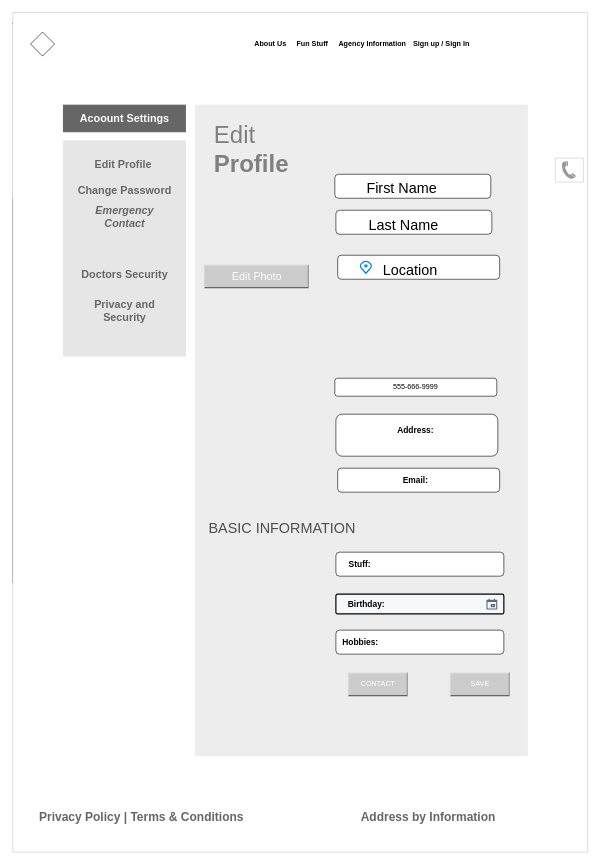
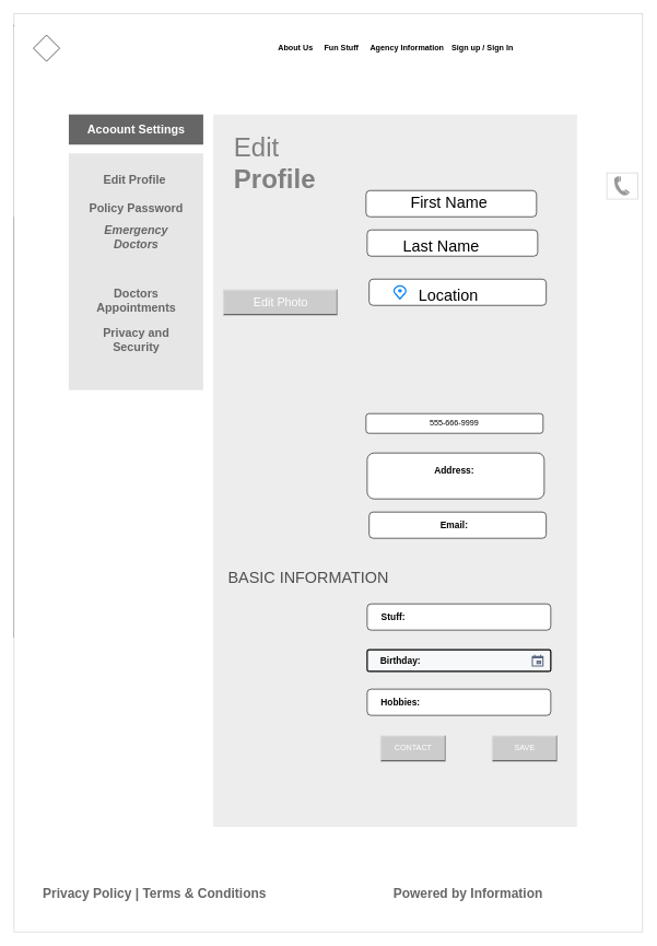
  <mxCell id="0" />
  <mxCell id="1" parent="0" />
  <mxCell id="2" value="" style="group" vertex="1" connectable="0" parent="1"><mxGeometry x="20" y="20" width="959" height="1400" as="geometry" /></mxCell>
  <mxCell id="3" value="" style="group;strokeColor=#000000;container=0;" vertex="1" connectable="0" parent="2"><mxGeometry y="18" width="880.5" height="932" as="geometry" /></mxCell>
  <mxCell id="4" value="" style="group;fillColor=#E6E6E6;container=0;" vertex="1" connectable="0" parent="2"><mxGeometry y="18" width="880.5" height="932" as="geometry" /></mxCell>
  <mxCell id="5" value="" style="rounded=0;whiteSpace=wrap;html=1;strokeColor=#CCCCCC;" vertex="1" parent="2"><mxGeometry x="0.5" width="958.5" height="1400" as="geometry" /></mxCell>
  <mxCell id="6" value="" style="rounded=0;whiteSpace=wrap;html=1;fontFamily=Times New Roman;strokeColor=none;" vertex="1" parent="2"><mxGeometry y="20" width="880" height="290" as="geometry" /></mxCell>
  <mxCell id="7" value="" style="rhombus;whiteSpace=wrap;html=1;fontFamily=Helvetica;fontSize=12;fontColor=#000000;align=center;strokeColor=#000000;fillColor=#ffffff;" vertex="1" parent="2"><mxGeometry x="30" y="33" width="40" height="40" as="geometry" /></mxCell>
  <mxCell id="8" value="" style="group;fontStyle=1" vertex="1" connectable="0" parent="2"><mxGeometry x="350" y="43" width="420" height="20" as="geometry" /></mxCell>
  <mxCell id="9" value="&lt;b&gt;About Us&lt;/b&gt;" style="text;html=1;strokeColor=none;fillColor=none;align=center;verticalAlign=middle;whiteSpace=wrap;rounded=0;" vertex="1" parent="8"><mxGeometry x="50" width="60" height="20" as="geometry" /></mxCell>
  <mxCell id="10" value="&lt;b&gt;Agency Information&lt;/b&gt;" style="text;html=1;strokeColor=none;fillColor=none;align=center;verticalAlign=middle;whiteSpace=wrap;rounded=0;" vertex="1" parent="8"><mxGeometry x="190" width="120" height="20" as="geometry" /></mxCell>
  <mxCell id="11" value="&lt;b&gt;Sign up / Sign In&lt;/b&gt;" style="text;html=1;strokeColor=none;fillColor=none;align=center;verticalAlign=middle;whiteSpace=wrap;rounded=0;" vertex="1" parent="8"><mxGeometry x="310" width="110" height="20" as="geometry" /></mxCell>
  <mxCell id="12" value="Fun Stuff" style="text;html=1;strokeColor=none;fillColor=none;align=center;verticalAlign=middle;whiteSpace=wrap;rounded=0;fontStyle=1" vertex="1" parent="8"><mxGeometry x="120" width="60" height="20" as="geometry" /></mxCell>
  <mxCell id="13" style="edgeStyle=orthogonalEdgeStyle;rounded=0;orthogonalLoop=1;jettySize=auto;html=1;exitX=0.5;exitY=1;exitDx=0;exitDy=0;" edge="1" parent="8" source="12" target="12"><mxGeometry relative="1" as="geometry" /></mxCell>
  <mxCell id="14" value="" style="rounded=0;whiteSpace=wrap;html=1;fontColor=#CCCCCC;strokeColor=#CCCCCC;" vertex="1" parent="2"><mxGeometry x="904.5" y="243" width="47" height="40" as="geometry" /></mxCell>
  <mxCell id="15" value="" style="shape=mxgraph.signs.tech.telephone_3;html=1;strokeColor=none;verticalLabelPosition=bottom;verticalAlign=top;align=center;fontColor=#CCCCCC;fillColor=#999999;" vertex="1" parent="2"><mxGeometry x="915.75" y="248" width="23.5" height="30" as="geometry" /></mxCell>
- <mxCell id="16" value="&lt;b&gt;&lt;font style=&quot;font-size: 20px&quot; color=&quot;#666666&quot;&gt;Address by Information&lt;/font&gt;&lt;/b&gt;" style="text;html=1;strokeColor=none;fillColor=none;align=center;verticalAlign=middle;whiteSpace=wrap;rounded=0;fontFamily=Helvetica;fontSize=15;fontColor=#FFFFFF;" vertex="1" parent="2"><mxGeometry x="539" y="1330" width="307.5" height="20" as="geometry" /></mxCell>
+ <mxCell id="16" value="&lt;b&gt;&lt;font style=&quot;font-size: 20px&quot; color=&quot;#666666&quot;&gt;Powered by Information&lt;/font&gt;&lt;/b&gt;" style="text;html=1;strokeColor=none;fillColor=none;align=center;verticalAlign=middle;whiteSpace=wrap;rounded=0;fontFamily=Helvetica;fontSize=15;fontColor=#FFFFFF;" vertex="1" parent="2"><mxGeometry x="539" y="1330" width="307.5" height="20" as="geometry" /></mxCell>
  <mxCell id="17" value="" style="group" vertex="1" connectable="0" parent="2"><mxGeometry x="84" y="154" width="815" height="660" as="geometry" /></mxCell>
  <mxCell id="18" value="" style="rounded=0;whiteSpace=wrap;html=1;fillColor=#666666;strokeColor=none;" vertex="1" parent="17"><mxGeometry width="205" height="45.961" as="geometry" /></mxCell>
  <mxCell id="19" value="" style="rounded=0;whiteSpace=wrap;html=1;fillColor=#E6E6E6;strokeColor=none;" vertex="1" parent="17"><mxGeometry y="59.44" width="205" height="360.56" as="geometry" /></mxCell>
  <mxCell id="20" value="&lt;font style=&quot;font-size: 18px&quot; color=&quot;#ffffff&quot;&gt;&lt;b&gt;Acoount Settings&lt;/b&gt;&lt;/font&gt;" style="text;html=1;strokeColor=none;fillColor=none;align=center;verticalAlign=middle;whiteSpace=wrap;rounded=0;" vertex="1" parent="17"><mxGeometry x="17.5" y="5.362" width="170" height="35.237" as="geometry" /></mxCell>
  <mxCell id="21" value="&lt;font color=&quot;#666666&quot;&gt;&lt;span style=&quot;font-size: 18px&quot;&gt;&lt;b&gt;Edit Profile&amp;nbsp;&lt;/b&gt;&lt;/span&gt;&lt;/font&gt;" style="text;html=1;strokeColor=none;fillColor=none;align=center;verticalAlign=middle;whiteSpace=wrap;rounded=0;" vertex="1" parent="17"><mxGeometry x="17.5" y="82.73" width="170" height="35.237" as="geometry" /></mxCell>
- <mxCell id="22" value="&lt;font color=&quot;#666666&quot;&gt;&lt;span style=&quot;font-size: 18px&quot;&gt;&lt;b&gt;Change Password&lt;/b&gt;&lt;/span&gt;&lt;/font&gt;" style="text;html=1;strokeColor=none;fillColor=none;align=center;verticalAlign=middle;whiteSpace=wrap;rounded=0;" vertex="1" parent="17"><mxGeometry x="17.5" y="125.996" width="170" height="35.237" as="geometry" /></mxCell>
- <mxCell id="23" value="&lt;font color=&quot;#666666&quot;&gt;&lt;span style=&quot;font-size: 18px&quot;&gt;&lt;b&gt;&lt;i&gt;Emergency Contact&lt;/i&gt;&lt;/b&gt;&lt;/span&gt;&lt;/font&gt;" style="text;html=1;strokeColor=none;fillColor=none;align=center;verticalAlign=middle;whiteSpace=wrap;rounded=0;" vertex="1" parent="17"><mxGeometry x="17.5" y="169.023" width="170" height="35.237" as="geometry" /></mxCell>
- <mxCell id="24" value="&lt;font color=&quot;#666666&quot;&gt;&lt;span style=&quot;font-size: 18px&quot;&gt;&lt;b&gt;Doctors Security&lt;/b&gt;&lt;/span&gt;&lt;/font&gt;" style="text;html=1;strokeColor=none;fillColor=none;align=center;verticalAlign=middle;whiteSpace=wrap;rounded=0;" vertex="1" parent="17"><mxGeometry x="17.5" y="265.996" width="170" height="35.237" as="geometry" /></mxCell>
+ <mxCell id="22" value="&lt;font color=&quot;#666666&quot;&gt;&lt;span style=&quot;font-size: 18px&quot;&gt;&lt;b&gt;Policy Password&lt;/b&gt;&lt;/span&gt;&lt;/font&gt;" style="text;html=1;strokeColor=none;fillColor=none;align=center;verticalAlign=middle;whiteSpace=wrap;rounded=0;" vertex="1" parent="17"><mxGeometry x="17.5" y="125.996" width="170" height="35.237" as="geometry" /></mxCell>
+ <mxCell id="23" value="&lt;font color=&quot;#666666&quot;&gt;&lt;span style=&quot;font-size: 18px&quot;&gt;&lt;b&gt;&lt;i&gt;Emergency Doctors&lt;/i&gt;&lt;/b&gt;&lt;/span&gt;&lt;/font&gt;" style="text;html=1;strokeColor=none;fillColor=none;align=center;verticalAlign=middle;whiteSpace=wrap;rounded=0;" vertex="1" parent="17"><mxGeometry x="17.5" y="169.023" width="170" height="35.237" as="geometry" /></mxCell>
+ <mxCell id="24" value="&lt;font color=&quot;#666666&quot;&gt;&lt;span style=&quot;font-size: 18px&quot;&gt;&lt;b&gt;Doctors Appointments&lt;/b&gt;&lt;/span&gt;&lt;/font&gt;" style="text;html=1;strokeColor=none;fillColor=none;align=center;verticalAlign=middle;whiteSpace=wrap;rounded=0;" vertex="1" parent="17"><mxGeometry x="17.5" y="265.996" width="170" height="35.237" as="geometry" /></mxCell>
  <mxCell id="25" value="&lt;font color=&quot;#666666&quot;&gt;&lt;span style=&quot;font-size: 18px&quot;&gt;&lt;b&gt;Privacy and Security&lt;/b&gt;&lt;/span&gt;&lt;/font&gt;" style="text;html=1;strokeColor=none;fillColor=none;align=center;verticalAlign=middle;whiteSpace=wrap;rounded=0;" vertex="1" parent="17"><mxGeometry x="17.5" y="326.003" width="170" height="35.237" as="geometry" /></mxCell>
  <mxCell id="26" value="&lt;b&gt;&lt;font style=&quot;font-size: 20px&quot; color=&quot;#666666&quot;&gt;Privacy Policy | Terms &amp;amp; Conditions&lt;/font&gt;&lt;/b&gt;" style="text;html=1;strokeColor=none;fillColor=none;align=center;verticalAlign=middle;whiteSpace=wrap;rounded=0;fontFamily=Helvetica;fontSize=15;fontColor=#FFFFFF;" vertex="1" parent="2"><mxGeometry y="1330" width="430" height="20" as="geometry" /></mxCell>
  <mxCell id="27" value="" style="rounded=0;whiteSpace=wrap;html=1;fontFamily=Helvetica;fontSize=25;fontColor=#333333;strokeColor=none;fillColor=#EDEDED;" vertex="1" parent="2"><mxGeometry x="304" y="154" width="555" height="1086" as="geometry" /></mxCell>
  <mxCell id="28" value="&lt;font color=&quot;#808080&quot;&gt;Edit&lt;br&gt;&lt;b&gt;Profile&lt;/b&gt;&lt;br&gt;&lt;/font&gt;" style="text;html=1;strokeColor=none;fillColor=none;align=left;verticalAlign=middle;whiteSpace=wrap;rounded=0;fontFamily=Helvetica;fontSize=40;fontColor=#666666;" vertex="1" parent="2"><mxGeometry x="334" y="180" width="220" height="94" as="geometry" /></mxCell>
  <mxCell id="29" value="" style="rounded=1;whiteSpace=wrap;html=1;fillColor=#FFFFFF;" vertex="1" parent="2"><mxGeometry x="537.25" y="270" width="260" height="40" as="geometry" /></mxCell>
  <mxCell id="30" value="" style="shape=image;html=1;verticalAlign=top;verticalLabelPosition=bottom;labelBackgroundColor=#ffffff;imageAspect=0;aspect=fixed;image=https://cdn0.iconfinder.com/data/icons/small-n-flat/24/678099-profile-filled-128.png;opacity=20;" vertex="1" parent="2"><mxGeometry x="344" y="270" width="128" height="128" as="geometry" /></mxCell>
  <mxCell id="31" value="&lt;font style=&quot;font-size: 18px&quot;&gt;Edit Photo&lt;/font&gt;" style="labelPosition=center;verticalLabelPosition=middle;align=center;html=1;shape=mxgraph.basic.shaded_button;dx=2;fontColor=#ffffff;strokeColor=#CCCCCC;fillColor=#CCCCCC;" vertex="1" parent="2"><mxGeometry x="319" y="420" width="175" height="40" as="geometry" /></mxCell>
  <mxCell id="32" value="" style="rounded=1;whiteSpace=wrap;html=1;fillColor=#FFFFFF;" vertex="1" parent="2"><mxGeometry x="539" y="330" width="260" height="40" as="geometry" /></mxCell>
  <mxCell id="33" value="" style="group" vertex="1" connectable="0" parent="2"><mxGeometry x="569" y="410" width="270" height="40" as="geometry" /></mxCell>
  <mxCell id="34" value="" style="rounded=1;whiteSpace=wrap;html=1;fillColor=#FFFFFF;" vertex="1" parent="33"><mxGeometry x="-27" y="-5" width="270" height="40" as="geometry" /></mxCell>
  <mxCell id="35" value="&lt;font style=&quot;font-size: 24px&quot;&gt;Location&lt;/font&gt;" style="text;html=1;strokeColor=none;fillColor=none;align=center;verticalAlign=middle;whiteSpace=wrap;rounded=0;" vertex="1" parent="33"><mxGeometry x="51.25" y="5" width="86" height="30" as="geometry" /></mxCell>
  <mxCell id="36" value="" style="html=1;verticalLabelPosition=bottom;align=center;labelBackgroundColor=#ffffff;verticalAlign=top;strokeWidth=2;strokeColor=#0080F0;shadow=0;dashed=0;shape=mxgraph.ios7.icons.location;" vertex="1" parent="33"><mxGeometry x="10" y="5" width="20" height="20" as="geometry" /></mxCell>
  <mxCell id="37" value="555-666-9999" style="rounded=1;whiteSpace=wrap;html=1;fillColor=#FFFFFF;" vertex="1" parent="2"><mxGeometry x="537.25" y="610" width="270" height="30" as="geometry" /></mxCell>
  <mxCell id="38" value="" style="rounded=1;whiteSpace=wrap;html=1;fillColor=#FFFFFF;" vertex="1" parent="2"><mxGeometry x="539" y="670" width="270" height="70" as="geometry" /></mxCell>
  <mxCell id="39" value="" style="rounded=1;whiteSpace=wrap;html=1;fillColor=#FFFFFF;" vertex="1" parent="2"><mxGeometry x="542" y="760" width="270" height="40" as="geometry" /></mxCell>
  <mxCell id="40" value="&lt;span style=&quot;font-size: 24px&quot;&gt;BASIC INFORMATION&lt;/span&gt;" style="text;html=1;strokeColor=none;align=center;verticalAlign=middle;whiteSpace=wrap;rounded=0;fontColor=#4D4D4D;" vertex="1" parent="2"><mxGeometry x="319" y="850" width="261" height="20" as="geometry" /></mxCell>
  <mxCell id="41" value="" style="rounded=1;whiteSpace=wrap;html=1;fillColor=#FFFFFF;" vertex="1" parent="2"><mxGeometry x="539" y="900" width="280" height="40" as="geometry" /></mxCell>
  <mxCell id="42" value="" style="rounded=1;arcSize=9;fillColor=#F7F8F9;align=left;spacingLeft=5;html=1;strokeWidth=2;fontColor=#596780;fontSize=12" vertex="1" parent="2"><mxGeometry x="539" y="970" width="280" height="33" as="geometry" /></mxCell>
  <mxCell id="43" value="" style="shape=mxgraph.gmdl.calendar;fillColor=#5A6881;strokeColor=none" vertex="1" parent="42"><mxGeometry x="1" y="0.5" width="18" height="18" relative="1" as="geometry"><mxPoint x="-29" y="-9" as="offset" /></mxGeometry></mxCell>
  <mxCell id="44" value="&lt;span style=&quot;font-size: 14px&quot;&gt;&lt;b&gt;Birthday:&lt;/b&gt;&lt;/span&gt;" style="text;html=1;strokeColor=none;fillColor=none;align=center;verticalAlign=middle;whiteSpace=wrap;rounded=0;" vertex="1" parent="42"><mxGeometry x="21" y="6.5" width="60" height="20" as="geometry" /></mxCell>
  <mxCell id="45" value="" style="rounded=1;whiteSpace=wrap;html=1;fillColor=#FFFFFF;" vertex="1" parent="2"><mxGeometry x="539" y="1030" width="280" height="40" as="geometry" /></mxCell>
  <mxCell id="46" value="CONTACT" style="labelPosition=center;verticalLabelPosition=middle;align=center;html=1;shape=mxgraph.basic.shaded_button;dx=2;strokeColor=#006EAF;fontColor=#ffffff;fillColor=#CCCCCC;" vertex="1" parent="2"><mxGeometry x="559" y="1100" width="100" height="40" as="geometry" /></mxCell>
  <mxCell id="47" value="SAVE&lt;span style=&quot;font-family: monospace; font-size: 0px;&quot;&gt;%3CmxGraphModel%3E%3Croot%3E%3CmxCell%20id%3D%220%22%2F%3E%3CmxCell%20id%3D%221%22%20parent%3D%220%22%2F%3E%3CmxCell%20id%3D%222%22%20value%3D%22%22%20style%3D%22shape%3Ddelay%3BwhiteSpace%3Dwrap%3Bhtml%3D1%3BfillColor%3D%23FFFFFF%3BfontColor%3D%234D4D4D%3B%22%20vertex%3D%221%22%20parent%3D%221%22%3E%3CmxGeometry%20x%3D%2290%22%20y%3D%221070%22%20width%3D%22100%22%20height%3D%2230%22%20as%3D%22geometry%22%2F%3E%3C%2FmxCell%3E%3C%2Froot%3E%3C%2FmxGraphModel%3E&lt;/span&gt;&lt;span style=&quot;font-family: monospace; font-size: 0px;&quot;&gt;%3CmxGraphModel%3E%3Croot%3E%3CmxCell%20id%3D%220%22%2F%3E%3CmxCell%20id%3D%221%22%20parent%3D%220%22%2F%3E%3CmxCell%20id%3D%222%22%20value%3D%22%22%20style%3D%22shape%3Ddelay%3BwhiteSpace%3Dwrap%3Bhtml%3D1%3BfillColor%3D%23FFFFFF%3BfontColor%3D%234D4D4D%3B%22%20vertex%3D%221%22%20parent%3D%221%22%3E%3CmxGeometry%20x%3D%2290%22%20y%3D%221070%22%20width%3D%22100%22%20height%3D%2230%22%20as%3D%22geometry%22%2F%3E%3C%2FmxCell%3E%3C%2Froot%3E%3C%2FmxGraphModel%3E&lt;/span&gt;" style="labelPosition=center;verticalLabelPosition=middle;align=center;html=1;shape=mxgraph.basic.shaded_button;dx=2;strokeColor=#006EAF;fontColor=#ffffff;fillColor=#CCCCCC;" vertex="1" parent="2"><mxGeometry x="729" y="1100" width="100" height="40" as="geometry" /></mxCell>
  <mxCell id="48" value="&lt;font style=&quot;font-size: 14px&quot;&gt;&lt;b&gt;Email:&lt;/b&gt;&lt;/font&gt;" style="text;html=1;strokeColor=none;fillColor=none;align=center;verticalAlign=middle;whiteSpace=wrap;rounded=0;" vertex="1" parent="2"><mxGeometry x="647.25" y="770" width="50" height="20" as="geometry" /></mxCell>
  <mxCell id="49" value="&lt;span style=&quot;font-size: 14px&quot;&gt;&lt;b&gt;Address:&lt;/b&gt;&lt;/span&gt;" style="text;html=1;strokeColor=none;fillColor=none;align=center;verticalAlign=middle;whiteSpace=wrap;rounded=0;" vertex="1" parent="2"><mxGeometry x="642.25" y="687" width="60" height="20" as="geometry" /></mxCell>
  <mxCell id="50" value="&lt;span style=&quot;font-size: 14px&quot;&gt;&lt;b&gt;Stuff:&lt;/b&gt;&lt;/span&gt;" style="text;html=1;strokeColor=none;fillColor=none;align=center;verticalAlign=middle;whiteSpace=wrap;rounded=0;" vertex="1" parent="2"><mxGeometry x="549" y="910" width="60" height="20" as="geometry" /></mxCell>
- <mxCell id="51" value="&lt;span style=&quot;font-size: 14px&quot;&gt;&lt;b&gt;Hobbies:&lt;/b&gt;&lt;/span&gt;" style="text;html=1;strokeColor=none;fillColor=none;align=center;verticalAlign=middle;whiteSpace=wrap;rounded=0;" vertex="1" parent="2"><mxGeometry x="550" y="1040" width="60" height="20" as="geometry" /></mxCell>
+ <mxCell id="51" value="&lt;span style=&quot;font-size: 14px&quot;&gt;&lt;b&gt;Hobbies:&lt;/b&gt;&lt;/span&gt;" style="text;html=1;strokeColor=none;fillColor=none;align=center;verticalAlign=middle;whiteSpace=wrap;rounded=0;" vertex="1" parent="2"><mxGeometry x="560" y="1040" width="60" height="20" as="geometry" /></mxCell>
  <mxCell id="52" style="edgeStyle=orthogonalEdgeStyle;rounded=0;orthogonalLoop=1;jettySize=auto;html=1;exitX=0.5;exitY=1;exitDx=0;exitDy=0;fontColor=#4D4D4D;" edge="1" parent="2" source="51" target="51"><mxGeometry relative="1" as="geometry" /></mxCell>
  <mxCell id="53" value="&lt;font style=&quot;font-size: 24px&quot;&gt;Last Name&lt;/font&gt;" style="text;html=1;strokeColor=none;fillColor=none;align=center;verticalAlign=middle;whiteSpace=wrap;rounded=0;" vertex="1" parent="2"><mxGeometry x="589" y="340" width="126" height="30" as="geometry" /></mxCell>
- <mxCell id="54" value="&lt;font style=&quot;font-size: 24px&quot;&gt;First Name&lt;/font&gt;" style="text;html=1;strokeColor=none;fillColor=none;align=center;verticalAlign=middle;whiteSpace=wrap;rounded=0;" vertex="1" parent="2"><mxGeometry x="586" y="278" width="126" height="30" as="geometry" /></mxCell>
+ <mxCell id="54" value="&lt;font style=&quot;font-size: 24px&quot;&gt;First Name&lt;/font&gt;" style="text;html=1;strokeColor=none;fillColor=none;align=center;verticalAlign=middle;whiteSpace=wrap;rounded=0;" vertex="1" parent="2"><mxGeometry x="601" y="273" width="126" height="30" as="geometry" /></mxCell>
